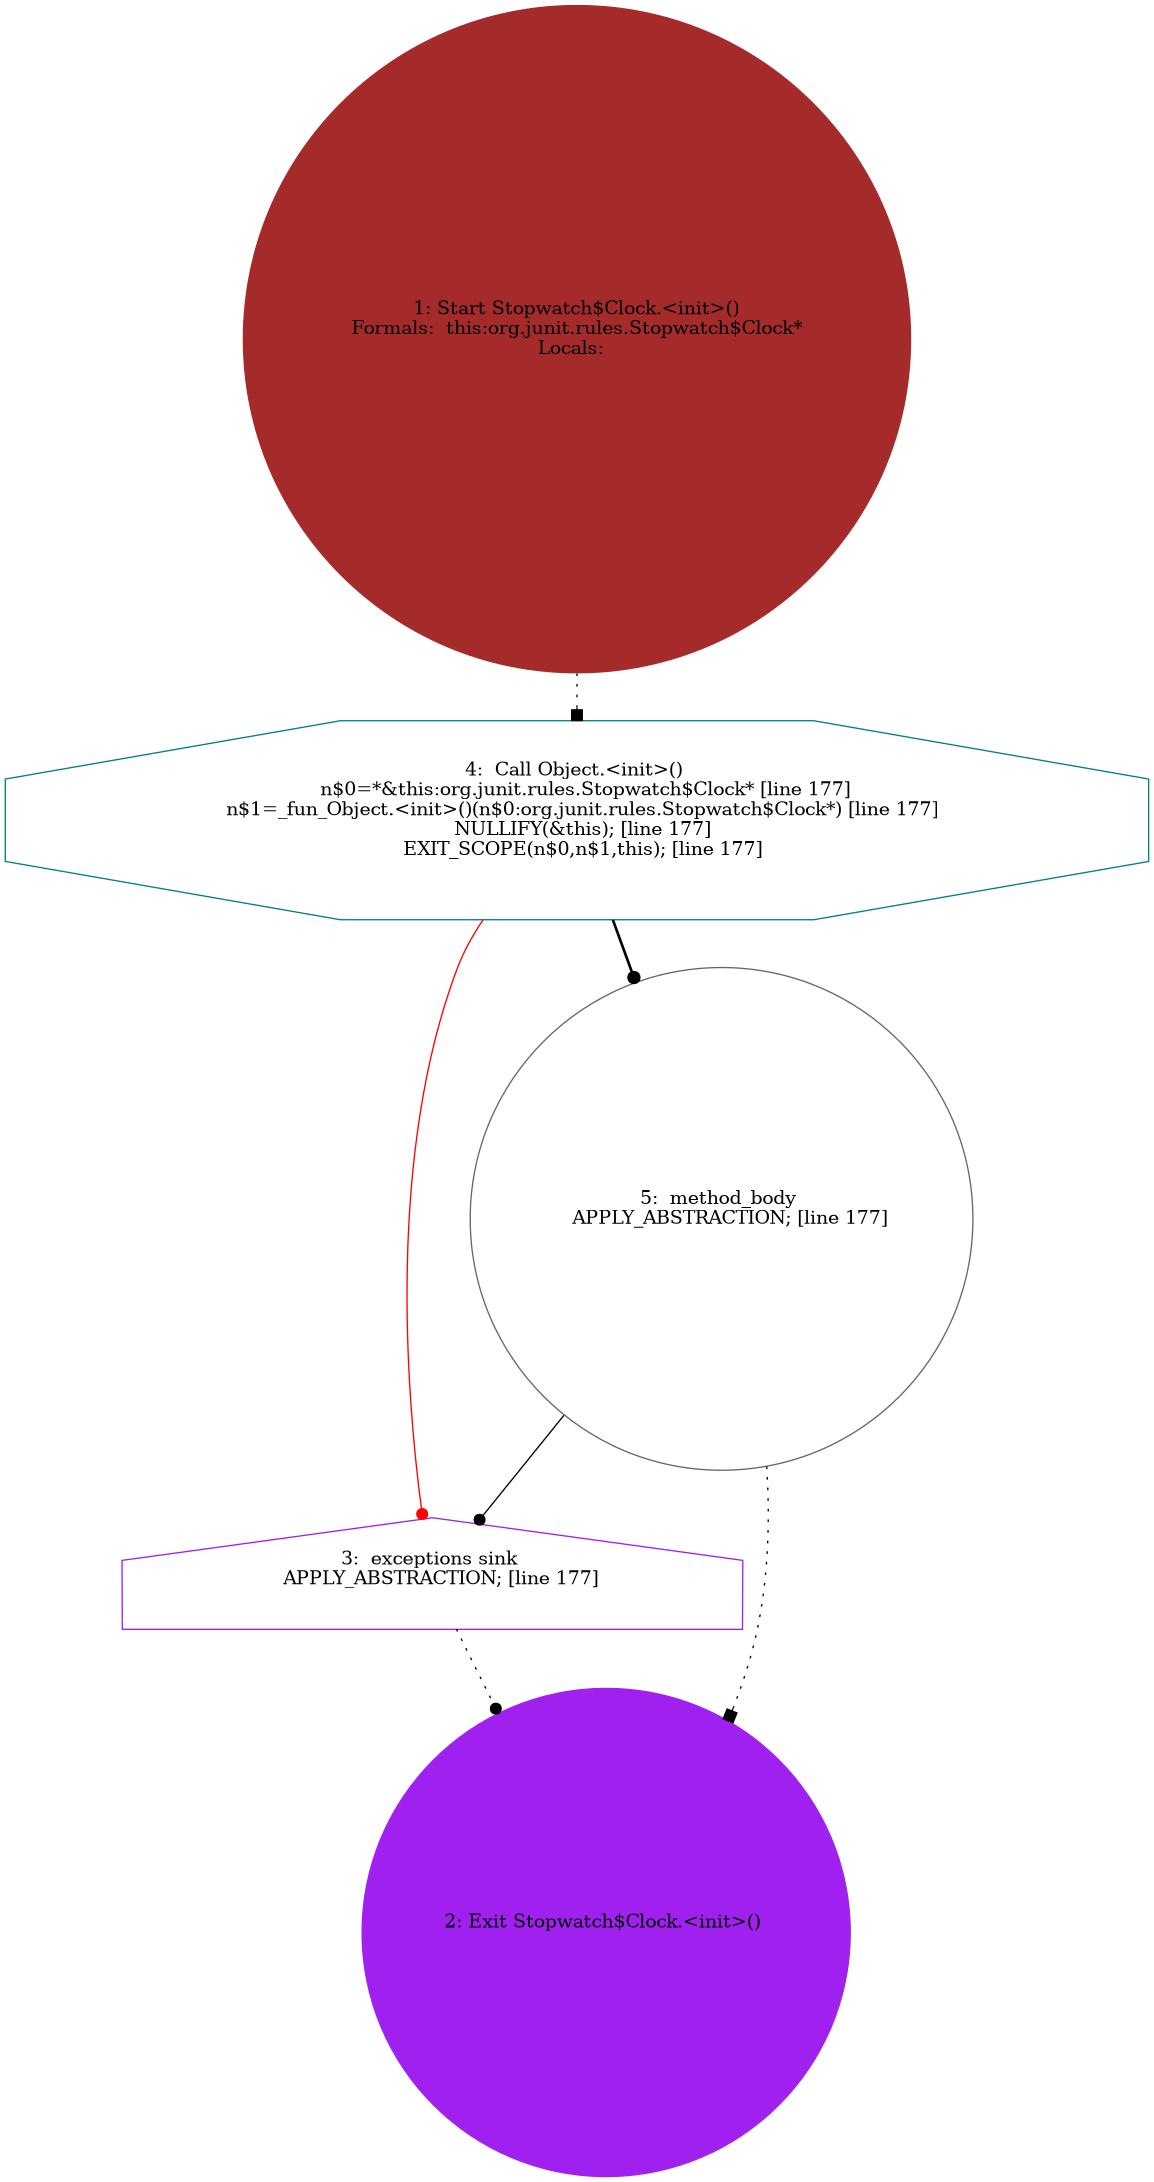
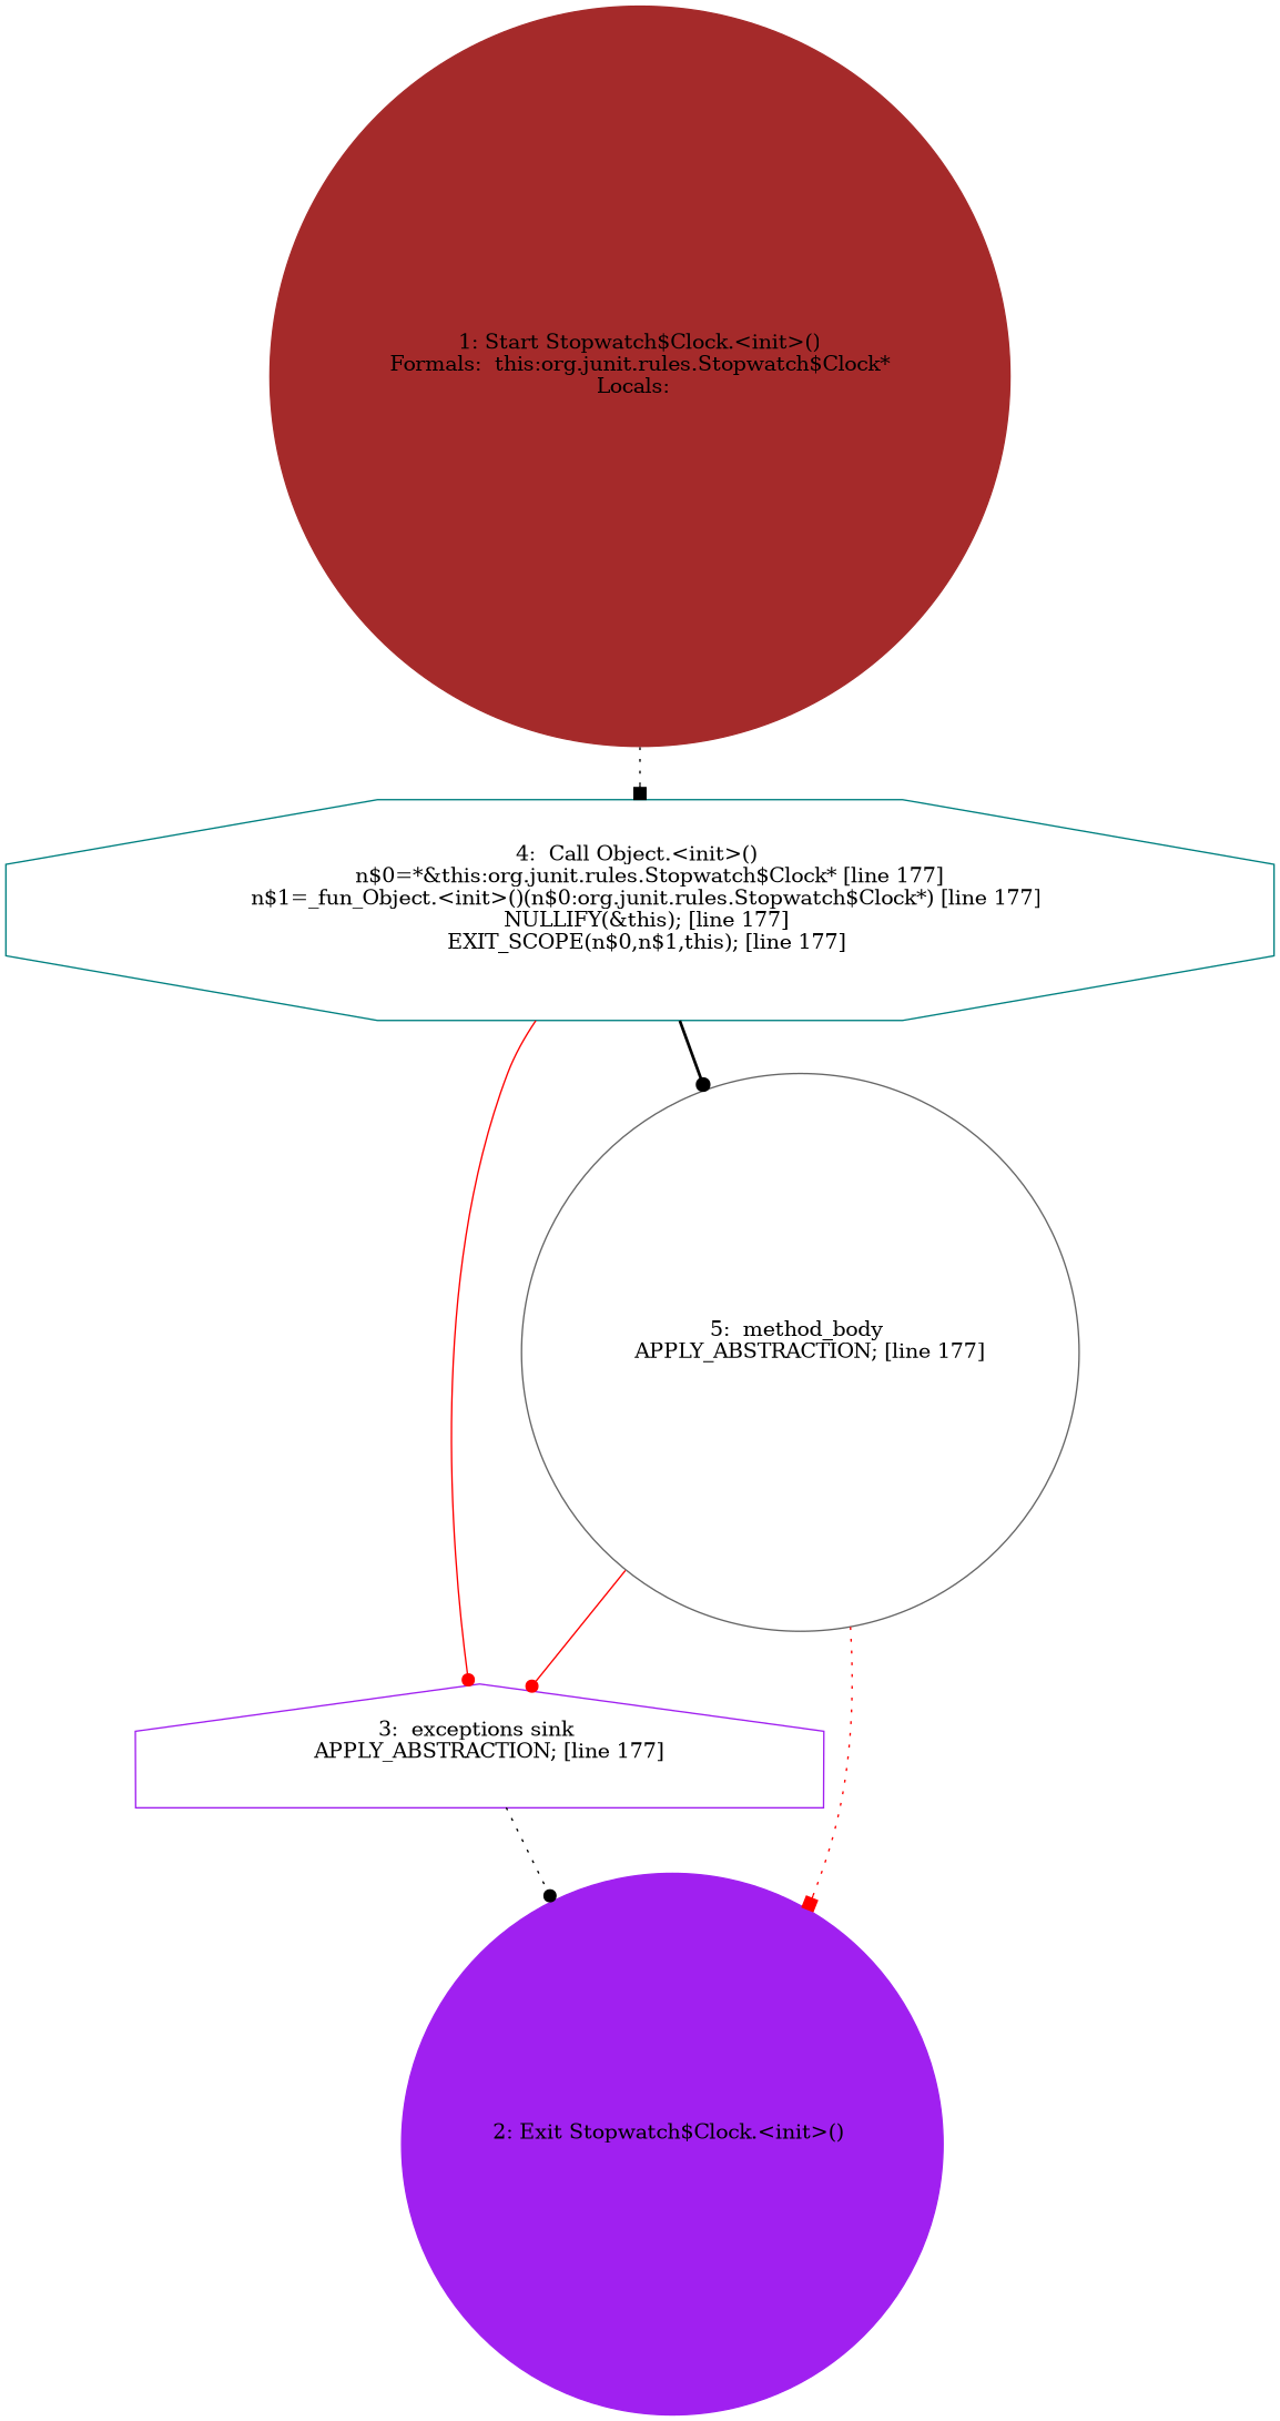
  digraph {
    node [color=purple shape=circle]
    edge [arrowhead=dot style=dotted]
    n1 [color=brown label="1: Start Stopwatch$Clock.<init>()\nFormals:  this:org.junit.rules.Stopwatch$Clock*\nLocals:  \n  " style=filled]
    n2 [color=teal label="4:  Call Object.<init>() \n   n$0=*&this:org.junit.rules.Stopwatch$Clock* [line 177]\n  n$1=_fun_Object.<init>()(n$0:org.junit.rules.Stopwatch$Clock*) [line 177]\n  NULLIFY(&this); [line 177]\n  EXIT_SCOPE(n$0,n$1,this); [line 177]\n " shape=octagon]
    n3 [label="3:  exceptions sink \n   APPLY_ABSTRACTION; [line 177]\n " shape=house]
    n4 [color=gray40 label="5:  method_body \n   APPLY_ABSTRACTION; [line 177]\n "]
    n5 [label="2: Exit Stopwatch$Clock.<init>() \n  " style=filled]
    n1 -> n2 [arrowhead=box]
    n2 -> n3 [color=red style=solid]
    n2 -> n4 [style=bold]
    n3 -> n5
-   n4 -> n3 [color=black style=solid]
-   n4 -> n5 [arrowhead=box]
+   n4 -> n3 [color=red style=solid]
+   n4 -> n5 [arrowhead=box color=red]
  }
